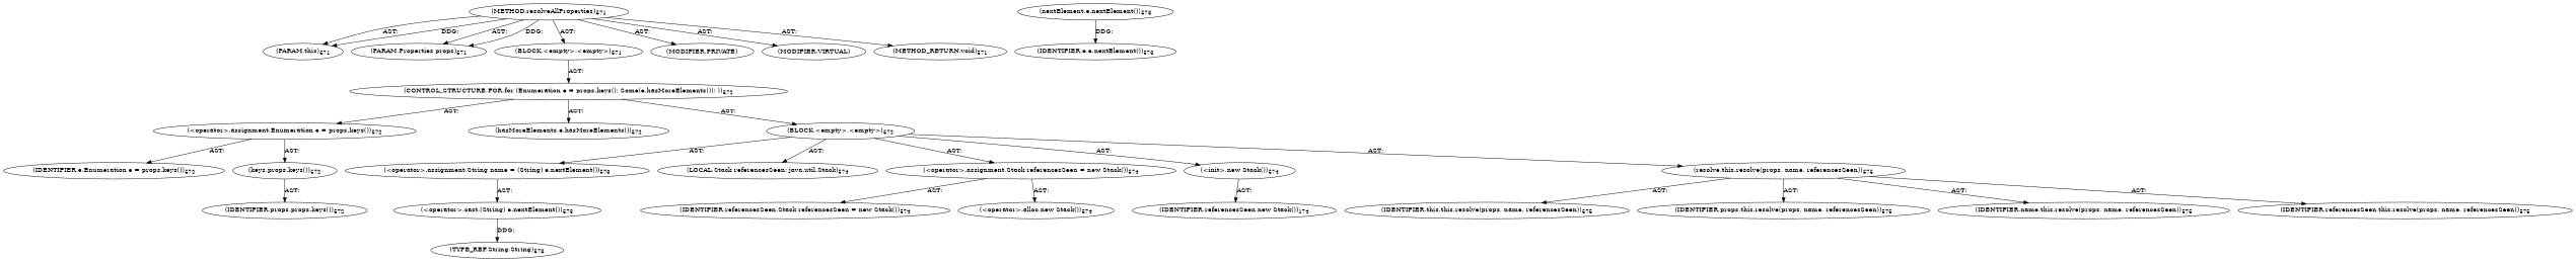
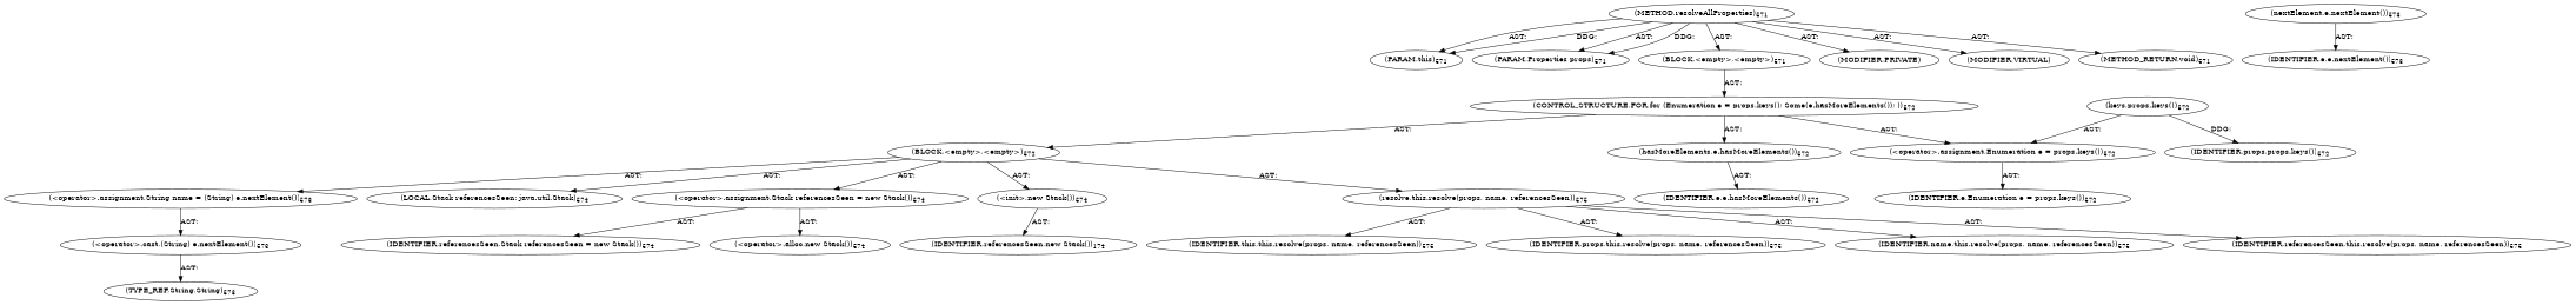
  digraph {
    n1 [label=<(METHOD,resolveAllProperties)<SUB>571</SUB>>]
    n2 [label=<(PARAM,this)<SUB>571</SUB>>]
    n3 [label=<(PARAM,Properties props)<SUB>571</SUB>>]
    n4 [label=<(BLOCK,&lt;empty&gt;,&lt;empty&gt;)<SUB>571</SUB>>]
    n5 [label=<(MODIFIER,PRIVATE)>]
    n6 [label=<(MODIFIER,VIRTUAL)>]
    n7 [label=<(METHOD_RETURN,void)<SUB>571</SUB>>]
    n8 [label=<(CONTROL_STRUCTURE,FOR,for (Enumeration e = props.keys(); Some(e.hasMoreElements()); ))<SUB>572</SUB>>]
    n9 [label=<(&lt;operator&gt;.assignment,Enumeration e = props.keys())<SUB>572</SUB>>]
    n10 [label=<(hasMoreElements,e.hasMoreElements())<SUB>572</SUB>>]
    n11 [label=<(BLOCK,&lt;empty&gt;,&lt;empty&gt;)<SUB>572</SUB>>]
    n12 [label=<(IDENTIFIER,e,Enumeration e = props.keys())<SUB>572</SUB>>]
    n13 [label=<(keys,props.keys())<SUB>572</SUB>>]
+   n14 [label=<(IDENTIFIER,e,e.hasMoreElements())<SUB>572</SUB>>]
    n15 [label=<(&lt;operator&gt;.assignment,String name = (String) e.nextElement())<SUB>573</SUB>>]
    n16 [label=<(LOCAL,Stack referencesSeen: java.util.Stack)<SUB>574</SUB>>]
    n17 [label=<(&lt;operator&gt;.assignment,Stack referencesSeen = new Stack())<SUB>574</SUB>>]
    n18 [label=<(&lt;init&gt;,new Stack())<SUB>574</SUB>>]
    n19 [label=<(resolve,this.resolve(props, name, referencesSeen))<SUB>575</SUB>>]
    n20 [label=<(IDENTIFIER,props,props.keys())<SUB>572</SUB>>]
    n21 [label=<(&lt;operator&gt;.cast,(String) e.nextElement())<SUB>573</SUB>>]
    n22 [label=<(IDENTIFIER,referencesSeen,Stack referencesSeen = new Stack())<SUB>574</SUB>>]
    n23 [label=<(&lt;operator&gt;.alloc,new Stack())<SUB>574</SUB>>]
    n24 [label=<(IDENTIFIER,referencesSeen,new Stack())<SUB>174</SUB>>]
    n25 [label=<(IDENTIFIER,this,this.resolve(props, name, referencesSeen))<SUB>575</SUB>>]
    n26 [label=<(IDENTIFIER,props,this.resolve(props, name, referencesSeen))<SUB>575</SUB>>]
    n27 [label=<(IDENTIFIER,name,this.resolve(props, name, referencesSeen))<SUB>575</SUB>>]
    n28 [label=<(IDENTIFIER,referencesSeen,this.resolve(props, name, referencesSeen))<SUB>575</SUB>>]
    n29 [label=<(TYPE_REF,String,String)<SUB>573</SUB>>]
    n30 [label=<(nextElement,e.nextElement())<SUB>573</SUB>>]
    n31 [label=<(IDENTIFIER,e,e.nextElement())<SUB>573</SUB>>]
    n1 -> n2 [label="AST: "]
    n1 -> n2 [label="DDG: "]
    n1 -> n3 [label="AST: "]
    n1 -> n3 [label="DDG: "]
    n1 -> n4 [label="AST: "]
    n1 -> n5 [label="AST: "]
    n1 -> n6 [label="AST: "]
    n1 -> n7 [label="AST: "]
    n4 -> n8 [label="AST: "]
    n8 -> n9 [label="AST: "]
    n8 -> n10 [label="AST: "]
    n8 -> n11 [label="AST: "]
    n9 -> n12 [label="AST: "]
-   n9 -> n13 [label="AST: "]
+   n13 -> n9 [label="AST: "]
+   n10 -> n14 [label="AST: "]
    n11 -> n15 [label="AST: "]
    n11 -> n16 [label="AST: "]
    n11 -> n17 [label="AST: "]
    n11 -> n18 [label="AST: "]
    n11 -> n19 [label="AST: "]
-   n13 -> n20 [label="AST: "]
+   n13 -> n20 [label="DDG: "]
    n15 -> n21 [label="AST: "]
    n17 -> n22 [label="AST: "]
    n17 -> n23 [label="AST: "]
    n18 -> n24 [label="AST: "]
    n19 -> n25 [label="AST: "]
    n19 -> n26 [label="AST: "]
    n19 -> n27 [label="AST: "]
    n19 -> n28 [label="AST: "]
-   n21 -> n29 [label="DDG: "]
-   n30 -> n31 [label="DDG: "]
+   n21 -> n29 [label="AST: "]
+   n30 -> n31 [label="AST: "]
  }
